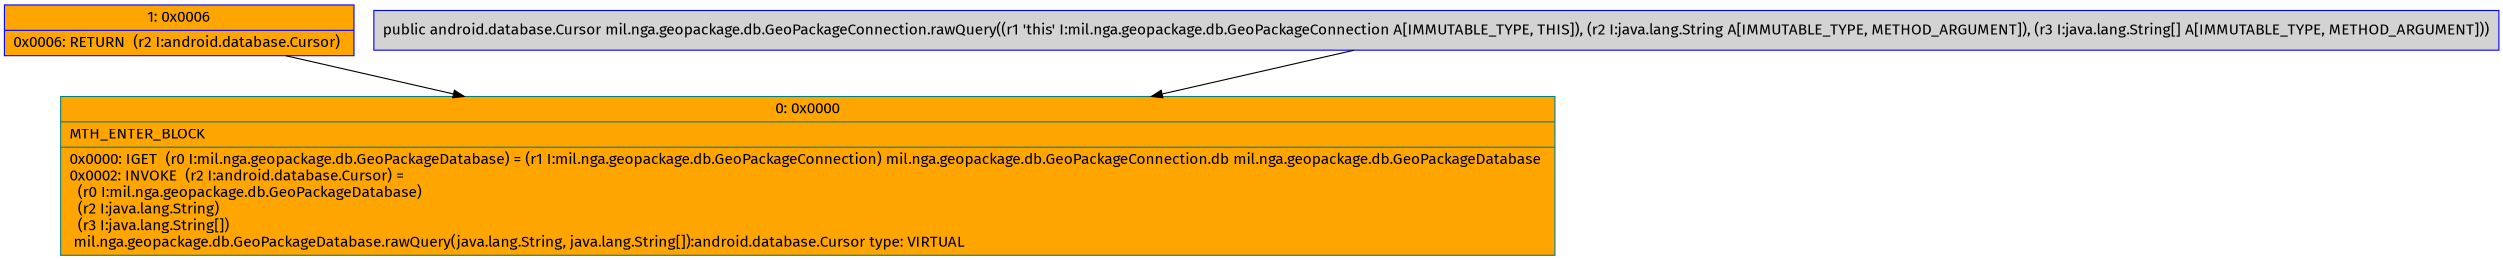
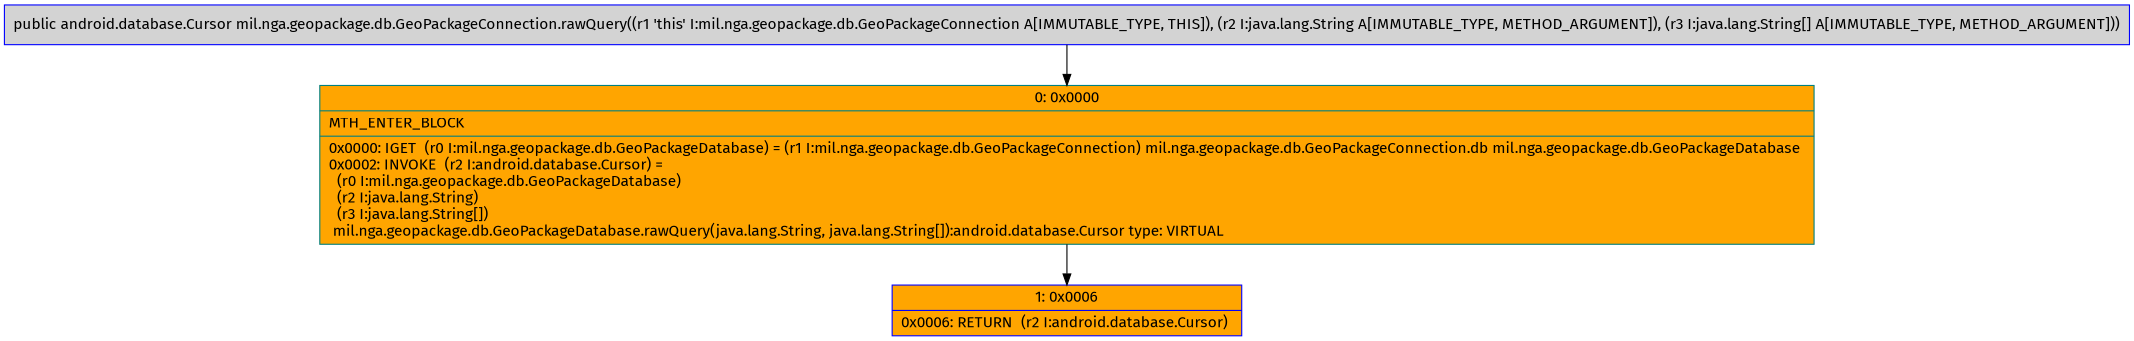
  digraph {
    fontname="Fira Sans"
    node [shape=record style=filled fillcolor=orange color=blue fontname="Fira Sans"]
    edge [fontname="Fira Sans"]
    n1 [label="{0\:\ 0x0000|MTH_ENTER_BLOCK\l|0x0000: IGET  (r0 I:mil.nga.geopackage.db.GeoPackageDatabase) = (r1 I:mil.nga.geopackage.db.GeoPackageConnection) mil.nga.geopackage.db.GeoPackageConnection.db mil.nga.geopackage.db.GeoPackageDatabase \l0x0002: INVOKE  (r2 I:android.database.Cursor) = \l  (r0 I:mil.nga.geopackage.db.GeoPackageDatabase)\l  (r2 I:java.lang.String)\l  (r3 I:java.lang.String[])\l mil.nga.geopackage.db.GeoPackageDatabase.rawQuery(java.lang.String, java.lang.String[]):android.database.Cursor type: VIRTUAL \l}" color=teal]
    n2 [label="{1\:\ 0x0006|0x0006: RETURN  (r2 I:android.database.Cursor) \l}"]
    n3 [label="{public android.database.Cursor mil.nga.geopackage.db.GeoPackageConnection.rawQuery((r1 'this' I:mil.nga.geopackage.db.GeoPackageConnection A[IMMUTABLE_TYPE, THIS]), (r2 I:java.lang.String A[IMMUTABLE_TYPE, METHOD_ARGUMENT]), (r3 I:java.lang.String[] A[IMMUTABLE_TYPE, METHOD_ARGUMENT])) }" fillcolor=lightgrey]
-   n2 -> n1
+   n1 -> n2
    n3 -> n1
  }
